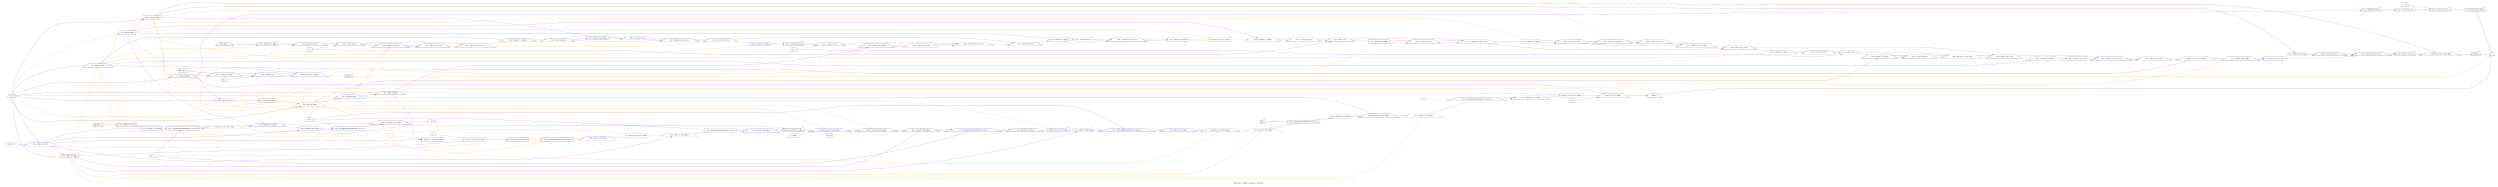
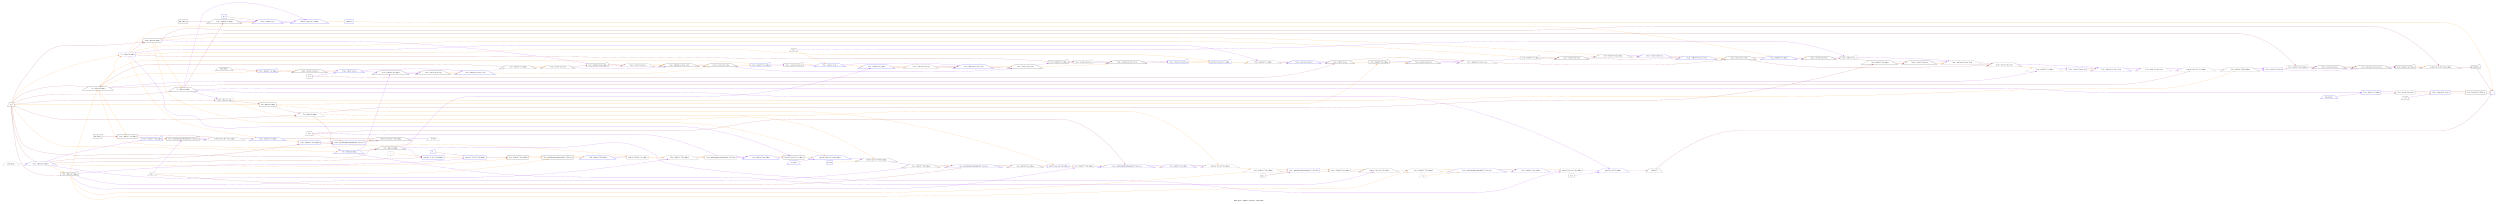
  digraph {
    compound=true
    fontname="Playfair Display"
    label="Black edges - dataflow, red edges - control flow"
    rankdir=LR
    node [color=black fontname="Playfair Display" shape=trapezium]
    edge [arrowhead=diamond color=brown fontname="Playfair Display"]
    n1 [color=blue label="  %t84 = alloca i16*, align 8"]
    n2 [label="  %t85 = alloca i16*, align 8" shape=folder]
    n3 [color=blue label="  store i16* %v, i16** %t84, align 8" shape=folder]
    n4 [label="  %t86 = load i16** %t84, align 8" shape=folder]
    n5 [color=gray40 label="  %t89 = load i16** %t84, align 8"]
    n6 [color=blue label="  %t162 = load i16** %t84, align 8" shape=folder]
    n7 [color=blue label="  %t165 = load i16** %t84, align 8" shape=folder]
    n8 [label="  %v0 = alloca i16, align 2"]
    n9 [color=blue label="  store i16* %k, i16** %t85, align 8" shape=folder]
    n10 [label="  %t92 = load i16** %t85, align 8"]
    n11 [color=gray40 label="  %t95 = load i16** %t85, align 8" shape=folder]
    n12 [color=gray40 label="  %t98 = load i16** %t85, align 8"]
    n13 [color=gray40 label="  %t101 = load i16** %t85, align 8"]
    n14 [label="  %t87 = getelementptr inbounds i16* %t86, i64 0" shape=folder]
    n15 [color=gray40 label="  %t90 = getelementptr inbounds i16* %t89, i64 1" shape=folder]
    n16 [label="  %t163 = getelementptr inbounds i16* %t162, i64 0" shape=folder]
    n17 [color=blue label="  %t166 = getelementptr inbounds i16* %t165, i64 1" shape=folder]
    n18 [color=blue label="  %v1 = alloca i16, align 2" shape=folder]
    n19 [color=gray40 label="  store i16 %t88, i16* %v0, align 2" shape=folder]
    n20 [color=blue label="  %t107 = load i16* %v0, align 2" shape=folder]
    n21 [color=blue label="  %t119 = load i16* %v0, align 2" shape=folder]
    n22 [color=gray40 label="  %t149 = load i16* %v0, align 2"]
    n23 [color=gray40 label="  store i16 %t152, i16* %v0, align 2"]
    n24 [label="  %t161 = load i16* %v0, align 2" shape=folder]
    n25 [color=blue label="  %t93 = getelementptr inbounds i16* %t92, i64 0"]
    n26 [color=blue label="  %t96 = getelementptr inbounds i16* %t95, i64 1"]
    n27 [color=blue label="  %t99 = getelementptr inbounds i16* %t98, i64 2" shape=folder]
    n28 [color=blue label="  %t102 = getelementptr inbounds i16* %t101, i64 3"]
    n29 [label="  %sum = alloca i16, align 2" shape=folder]
    n30 [label="  store i16 %t91, i16* %v1, align 2" shape=folder]
    n31 [label="  %t126 = load i16* %v1, align 2" shape=folder]
    n32 [color=blue label="  store i16 %t129, i16* %v1, align 2" shape=folder]
    n33 [color=gray40 label="  %t130 = load i16* %v1, align 2"]
    n34 [color=gray40 label="  %t136 = load i16* %v1, align 2" shape=folder]
    n35 [color=blue label="  %t142 = load i16* %v1, align 2"]
    n36 [color=blue label="  %t164 = load i16* %v1, align 2"]
    n37 [label="  %t108 = sext i16 %t107 to i32"]
    n38 [label="  %t113 = load i16* %v0, align 2"]
    n39 [label="  %t114 = sext i16 %t113 to i32"]
    n40 [label="  %t120 = sext i16 %t119 to i32" shape=folder]
    n41 [color=blue label="  %t150 = sext i16 %t149 to i32" shape=folder]
    n42 [label="  %t153 = load i16* %delta, align 2"]
    n43 [color=gray40 label="  store i16 %t161, i16* %t163, align 2"]
    n44 [label="  %i = alloca i16, align 2"]
    n45 [color=blue label="  store i16 20480, i16* %sum, align 2"]
    n46 [label="  %t115 = load i16* %sum, align 2" shape=folder]
    n47 [label="  %t138 = load i16* %sum, align 2"]
    n48 [color=gray40 label="  %t155 = load i16* %sum, align 2" shape=folder]
    n49 [color=gray40 label="  store i16 %t158, i16* %sum, align 2"]
    n50 [color=gray40 label="  %t127 = sext i16 %t126 to i32" shape=folder]
    n51 [color=blue label="  %t131 = sext i16 %t130 to i32"]
    n52 [label="  %t137 = sext i16 %t136 to i32"]
    n53 [label="  %t143 = sext i16 %t142 to i32"]
    n54 [label="  store i16 %t164, i16* %t166, align 2"]
    n55 [color=gray40 label="  %delta = alloca i16, align 2" shape=folder]
    n56 [color=blue label="  store i16 0, i16* %i, align 2"]
    n57 [color=blue label="  %t104 = load i16* %i, align 2" shape=folder]
    n58 [label="  %t159 = load i16* %i, align 2"]
    n59 [color=blue label="  store i16 %t160, i16* %i, align 2"]
    n60 [label="  store i16 2560, i16* %delta, align 2"]
    n61 [color=gray40 label="  %t116 = sext i16 %t115 to i32"]
    n62 [color=blue label="  %t139 = sext i16 %t138 to i32"]
    n63 [label="  %t156 = sext i16 %t155 to i32"]
    n64 [label="  br label %3" shape=folder]
    n65 [label="  %k0 = alloca i16, align 2" shape=folder]
    n66 [label="  br label %1"]
    n67 [color=gray40 label="  %t105 = sext i16 %t104 to i32" shape=folder]
    n68 [color=blue label="  %t160 = add i16 %t159, 1"]
    n69 [color=blue label="  br label %1" shape=folder]
    n70 [color=gray40 label="  %k1 = alloca i16, align 2"]
    n71 [color=blue label="  store i16 %t94, i16* %k0, align 2" shape=folder]
    n72 [label="  %t133 = load i16* %k0, align 2" shape=folder]
    n73 [color=blue label="  %t154 = sext i16 %t153 to i32" shape=folder]
    n74 [color=blue label="  %k2 = alloca i16, align 2"]
    n75 [color=gray40 label="  store i16 %t97, i16* %k1, align 2"]
    n76 [label="  %t145 = load i16* %k1, align 2"]
    n77 [label="  %t134 = sext i16 %t133 to i32"]
    n78 [label="  %k3 = alloca i16, align 2"]
    n79 [label="  store i16 %t100, i16* %k2, align 2"]
    n80 [label="  %t110 = load i16* %k2, align 2"]
    n81 [label="  %t146 = sext i16 %t145 to i32"]
    n82 [color=gray40 label="  store i16 %t103, i16* %k3, align 2" shape=folder]
    n83 [color=blue label="  %t122 = load i16* %k3, align 2"]
    n84 [label="  %t111 = sext i16 %t110 to i32"]
    n85 [color=gray40 label="  %t123 = sext i16 %t122 to i32"]
    n86 [color=blue label="  %t88 = load i16* %t87, align 2"]
    n87 [color=blue label="  %t91 = load i16* %t90, align 2"]
    n88 [label="  %t94 = load i16* %t93, align 2"]
    n89 [color=blue label="  %t97 = load i16* %t96, align 2"]
    n90 [color=gray40 label="  %t100 = load i16* %t99, align 2" shape=folder]
    n91 [color=blue label="  %t103 = load i16* %t102, align 2"]
    "" [color=blue]
    unk_block_1 [color=gray40]
    "i32 1"
    v [color=gray40 shape=folder]
    k [color=blue shape=folder]
    "i64 0" [color=gray40]
    "i64 1"
    "i16 20480" [color=blue]
    "i16 2560" [color=blue shape=folder]
    "i64 2" [shape=folder]
    "i64 3" [color=gray40]
    "i16 0" [shape=folder]
    n104 [color=blue label="  %t106 = icmp slt i32 %t105, 8" shape=folder]
    n105 [label="  br i1 %t106, label %2, label %4" shape=folder]
+   unk_block_2 [color=blue]
    "i32 8"
    n108 [color=blue label="  %t109 = shl i32 %t108, 4"]
    n109 [color=blue label="  %t112 = add nsw i32 %t109, %t111"]
    n110 [label="  %t118 = xor i32 %t112, %t117"]
    n111 [label="  %t125 = xor i32 %t118, %t124"]
    n112 [label="  %t117 = add nsw i32 %t114, %t116"]
    n113 [label="  %t128 = sub nsw i32 %t127, %t125"]
    n114 [color=blue label="  %t121 = ashr i32 %t120, 5"]
    n115 [color=blue label="  %t124 = add nsw i32 %t121, %t123"]
    n116 [color=blue label="  %t129 = trunc i32 %t128 to i16" shape=folder]
    n117 [label="  %t132 = shl i32 %t131, 4"]
    n118 [color=gray40 label="  %t135 = add nsw i32 %t132, %t134"]
    n119 [label="  %t141 = xor i32 %t135, %t140"]
    n120 [label="  %t148 = xor i32 %t141, %t147"]
    n121 [color=blue label="  %t140 = add nsw i32 %t137, %t139"]
    n122 [color=blue label="  %t151 = sub nsw i32 %t150, %t148"]
    n123 [color=gray40 label="  %t144 = ashr i32 %t143, 5" shape=folder]
    n124 [color=gray40 label="  %t147 = add nsw i32 %t144, %t146"]
    n125 [color=gray40 label="  %t152 = trunc i32 %t151 to i16"]
    n126 [label="  %t157 = sub nsw i32 %t156, %t154"]
    n127 [label="  %t158 = trunc i32 %t157 to i16" shape=folder]
    unk_block_3
    "i32 4" [shape=folder]
    "i32 5"
    unk_block_4 [shape=folder]
    "i16 1" [color=blue shape=folder]
    n133 [color=gray40 label="  ret void"]
    unk_block_5 [shape=folder]
    n1 -> n2 [arrowhead=vee color=darkorange weight=2]
    n1 -> n3
    n1 -> n4 [color=darkorange]
    n1 -> n5 [color=purple]
    n1 -> n6 [arrowhead=odot color=purple]
    n1 -> n7
    n2 -> n8 [arrowhead=vee color=darkorange weight=2]
    n2 -> n9 [arrowhead=vee color=purple]
    n2 -> n10 [arrowhead=odot color=purple]
    n2 -> n11 [color=purple]
    n2 -> n12 [arrowhead=odot color=darkorange]
    n2 -> n13 [color=darkorange]
    n3 -> n9 [arrowhead=odot color=darkorange weight=2]
    n4 -> n14 [arrowhead=odot color=darkorange weight=2]
    n4 -> n14 [arrowhead=vee color=darkorange]
    n5 -> n15 [arrowhead=odot weight=2]
    n5 -> n15 [arrowhead=vee color=darkorange]
    n6 -> n16 [arrowhead=odot color=darkorange weight=2]
    n6 -> n16 [arrowhead=vee]
    n7 -> n17 [weight=2]
    n7 -> n17
    n8 -> n18 [color=darkorange weight=2]
    n8 -> n19 [arrowhead=odot color=darkorange]
    n8 -> n20 [color=darkorange]
    n8 -> n21 [arrowhead=odot color=darkorange]
    n8 -> n22 [color=purple]
    n8 -> n23 [arrowhead=odot]
    n8 -> n24 [arrowhead=vee color=darkorange]
    n9 -> n4 [weight=2]
    n10 -> n25 [color=darkorange weight=2]
    n10 -> n25
    n11 -> n26 [color=purple weight=2]
    n11 -> n26 [arrowhead=vee color=darkorange]
    n12 -> n27 [arrowhead=odot weight=2]
    n12 -> n27 [color=darkorange]
    n13 -> n28 [arrowhead=odot color=darkorange weight=2]
    n13 -> n28 [arrowhead=odot color=darkorange]
    n14 -> n86 [color=darkorange weight=2]
    n14 -> n86 [color=darkorange]
    n15 -> n87 [arrowhead=vee color=purple weight=2]
    n15 -> n87 [arrowhead=vee color=purple]
    n16 -> n43 [arrowhead=vee color=purple weight=2]
    n16 -> n43 [arrowhead=odot color=purple]
    n17 -> n54 [weight=2]
    n17 -> n54 [color=darkorange]
    n18 -> n29 [arrowhead=vee weight=2]
    n18 -> n30 [color=purple]
    n18 -> n31 [arrowhead=odot]
    n18 -> n32 [arrowhead=odot color=darkorange]
    n18 -> n33 [color=purple]
    n18 -> n34 [arrowhead=odot color=darkorange]
    n18 -> n35 [arrowhead=odot color=darkorange]
    n18 -> n36 [arrowhead=vee color=darkorange]
    n19 -> n5 [color=darkorange weight=2]
    n20 -> n37 [arrowhead=vee weight=2]
    n20 -> n37 [color=darkorange]
    n21 -> n40 [arrowhead=odot weight=2]
    n21 -> n40 [arrowhead=vee color=purple]
    n22 -> n41 [arrowhead=odot color=darkorange weight=2]
    n22 -> n41 [arrowhead=vee color=purple]
    n23 -> n42 [arrowhead=odot weight=2]
    n24 -> n6 [arrowhead=odot weight=2]
    n24 -> n43 [arrowhead=odot]
    n25 -> n88 [arrowhead=odot weight=2]
    n25 -> n88 [arrowhead=vee]
    n26 -> n89 [color=darkorange weight=2]
    n26 -> n89 [arrowhead=odot color=purple]
    n27 -> n90 [arrowhead=vee weight=2]
    n27 -> n90 [arrowhead=vee color=darkorange]
    n28 -> n91 [arrowhead=vee weight=2]
    n28 -> n91
    n29 -> n44 [color=darkorange weight=2]
    n29 -> n45 [arrowhead=vee color=darkorange]
    n29 -> n46 [arrowhead=odot color=purple]
    n29 -> n47 [arrowhead=odot color=darkorange]
    n29 -> n48 [arrowhead=vee]
    n29 -> n49
    n30 -> n45 [color=darkorange weight=2]
    n31 -> n50 [arrowhead=odot weight=2]
    n31 -> n50
    n32 -> n33 [color=darkorange weight=2]
    n33 -> n51 [arrowhead=vee weight=2]
    n33 -> n51 [arrowhead=odot color=purple]
    n34 -> n52 [weight=2]
    n34 -> n52
    n35 -> n53 [arrowhead=vee color=purple weight=2]
    n35 -> n53 [arrowhead=vee color=darkorange]
    n36 -> n7 [color=darkorange weight=2]
    n36 -> n54 [arrowhead=odot]
    n37 -> n108 [arrowhead=odot color=darkorange weight=2]
    n37 -> n108 [arrowhead=vee color=purple]
    n38 -> n8 [arrowhead=vee]
    n38 -> n39 [arrowhead=odot weight=2]
    n38 -> n39 [arrowhead=vee color=darkorange]
    n39 -> n46 [arrowhead=vee weight=2]
    n39 -> n112 [arrowhead=vee color=purple]
    n40 -> n114 [arrowhead=odot color=purple weight=2]
    n40 -> n114 [arrowhead=odot color=darkorange]
    n41 -> n122 [color=darkorange weight=2]
    n41 -> n122 [arrowhead=vee]
    n42 -> n73 [arrowhead=vee color=purple weight=2]
    n42 -> n73 [color=purple]
    n43 -> n36 [arrowhead=vee weight=2]
    n44 -> n55 [color=purple weight=2]
    n44 -> n56 [arrowhead=vee color=purple]
    n44 -> n57 [color=purple]
    n44 -> n58 [arrowhead=vee]
    n44 -> n59 [color=purple]
    n45 -> n60 [color=purple weight=2]
    n46 -> n61 [arrowhead=vee weight=2]
    n46 -> n61 [arrowhead=vee]
    n47 -> n62 [weight=2]
    n47 -> n62 [arrowhead=odot color=purple]
    n48 -> n63 [arrowhead=vee weight=2]
    n48 -> n63 [arrowhead=vee color=purple]
    n49 -> n64 [arrowhead=vee weight=2]
    n50 -> n113 [arrowhead=vee color=purple weight=2]
    n50 -> n113
    n51 -> n117 [arrowhead=vee color=purple weight=2]
    n51 -> n117 [arrowhead=odot]
    n52 -> n47 [arrowhead=vee weight=2]
    n52 -> n121 [arrowhead=odot]
    n53 -> n123 [arrowhead=vee weight=2]
    n53 -> n123 [arrowhead=odot color=purple]
    n54 -> n133 [arrowhead=odot color=purple weight=2]
    n55 -> n42 [arrowhead=odot color=darkorange]
    n55 -> n60 [arrowhead=vee color=darkorange]
    n55 -> n65 [weight=2]
    n56 -> n66 [arrowhead=vee weight=2]
    n57 -> n67 [weight=2]
    n57 -> n67 [arrowhead=odot color=purple]
    n58 -> n68 [color=darkorange weight=2]
    n58 -> n68 [color=purple]
    n59 -> n69 [arrowhead=odot color=darkorange weight=2]
    n60 -> n10 [arrowhead=odot color=purple weight=2]
    n61 -> n112 [color=darkorange weight=2]
    n61 -> n112 [color=darkorange]
    n62 -> n121 [arrowhead=vee weight=2]
    n62 -> n121 [arrowhead=odot]
    n63 -> n126 [weight=2]
    n63 -> n126
    n64 -> "" [arrowhead=odot]
    n65 -> n70 [weight=2]
    n65 -> n71 [arrowhead=vee color=darkorange]
    n65 -> n72 [color=darkorange]
    n66 -> "" [arrowhead=odot]
    n67 -> n104 [color=darkorange weight=2]
    n67 -> n104 [arrowhead=odot]
    n68 -> n59 [arrowhead=odot color=purple weight=2]
    n68 -> n59 [color=purple]
    n69 -> "" [color=darkorange]
    n70 -> n74 [arrowhead=vee weight=2]
    n70 -> n75 [arrowhead=vee color=darkorange]
    n70 -> n76 [arrowhead=vee]
    n71 -> n11 [arrowhead=vee color=darkorange weight=2]
    n72 -> n77 [color=darkorange weight=2]
    n72 -> n77 [arrowhead=vee color=purple]
    n73 -> n48 [arrowhead=odot color=darkorange weight=2]
    n73 -> n126 [arrowhead=odot color=purple]
    n74 -> n78 [weight=2]
    n74 -> n79 [arrowhead=vee color=purple]
    n74 -> n80 [arrowhead=vee color=purple]
    n75 -> n12 [color=darkorange weight=2]
    n76 -> n81 [weight=2]
    n76 -> n81 [arrowhead=vee]
    n77 -> n118 [color=purple weight=2]
    n77 -> n118 [arrowhead=odot color=purple]
    n78 -> n3 [color=purple weight=2]
    n78 -> n82 [arrowhead=vee color=purple]
    n78 -> n83 [color=purple]
    n79 -> n13 [weight=2]
    n80 -> n84 [color=purple weight=2]
    n80 -> n84 [color=purple]
    n81 -> n124 [color=darkorange weight=2]
    n81 -> n124 [color=purple]
    n82 -> n56 [arrowhead=odot color=purple weight=2]
    n83 -> n85 [arrowhead=odot weight=2]
    n83 -> n85 [arrowhead=odot color=darkorange]
    n84 -> n109 [color=darkorange weight=2]
    n84 -> n109 [arrowhead=vee color=darkorange]
    n85 -> n115 [weight=2]
    n85 -> n115
    n86 -> n19 [arrowhead=odot color=purple weight=2]
    n86 -> n19 [arrowhead=vee color=darkorange]
    n87 -> n30 [arrowhead=odot color=purple weight=2]
    n87 -> n30 [color=darkorange]
    n88 -> n71 [arrowhead=odot color=purple weight=2]
    n88 -> n71 [arrowhead=odot color=darkorange]
    n89 -> n75 [arrowhead=vee color=purple weight=2]
    n89 -> n75 [arrowhead=odot]
    n90 -> n79 [arrowhead=odot weight=2]
    n90 -> n79 [arrowhead=vee color=darkorange]
    n91 -> n82 [arrowhead=odot color=purple weight=2]
    n91 -> n82 [arrowhead=vee color=darkorange]
    unk_block_1 -> n1 [arrowhead=vee color=purple]
    "i32 1" -> n1 [arrowhead=odot]
    "i32 1" -> n2 [arrowhead=odot]
    "i32 1" -> n8 [arrowhead=odot]
    "i32 1" -> n18 [color=darkorange]
    "i32 1" -> n29 [arrowhead=vee]
    "i32 1" -> n44 [arrowhead=odot]
    "i32 1" -> n55
    "i32 1" -> n65 [arrowhead=odot color=darkorange]
    "i32 1" -> n70
    "i32 1" -> n74 [arrowhead=vee color=darkorange]
    "i32 1" -> n78 [arrowhead=odot]
    v -> n3 [arrowhead=odot color=darkorange]
    k -> n9 [arrowhead=odot]
    "i64 0" -> n14 [arrowhead=vee color=darkorange]
    "i64 0" -> n16 [color=purple]
    "i64 0" -> n25 [arrowhead=odot]
    "i64 1" -> n15 [arrowhead=odot color=purple]
    "i64 1" -> n17 [arrowhead=vee color=darkorange]
    "i64 1" -> n26 [arrowhead=vee]
    "i16 20480" -> n45 [arrowhead=vee color=purple]
    "i16 2560" -> n60 [arrowhead=vee color=darkorange]
    "i64 2" -> n27 [arrowhead=vee]
    "i64 3" -> n28 [arrowhead=vee color=darkorange]
    "i16 0" -> n56 [color=purple]
    n104 -> n105 [arrowhead=odot color=darkorange weight=2]
    n104 -> n105 [arrowhead=odot]
    n105 -> "" [arrowhead=odot color=purple]
    n105 -> "" [arrowhead=vee color=darkorange]
+   unk_block_2 -> n57 [arrowhead=odot color=purple]
    "i32 8" -> n104 [arrowhead=odot color=purple]
    n108 -> n80 [color=purple weight=2]
    n108 -> n109 [color=purple]
    n109 -> n38 [arrowhead=odot weight=2]
    n109 -> n110 [arrowhead=odot color=darkorange]
    n110 -> n21 [arrowhead=vee color=darkorange weight=2]
    n110 -> n111 [color=purple]
    n111 -> n31 [color=purple weight=2]
    n111 -> n113 [color=darkorange]
    n112 -> n110 [arrowhead=odot weight=2]
    n112 -> n110 [arrowhead=vee color=darkorange]
    n113 -> n116 [arrowhead=odot weight=2]
    n113 -> n116 [color=purple]
    n114 -> n83 [color=darkorange weight=2]
    n114 -> n115 [arrowhead=odot color=purple]
    n115 -> n111 [arrowhead=odot weight=2]
    n115 -> n111 [color=darkorange]
    n116 -> n32 [arrowhead=odot color=darkorange weight=2]
    n116 -> n32 [arrowhead=vee color=darkorange]
    n117 -> n72 [arrowhead=odot color=darkorange weight=2]
    n117 -> n118
    n118 -> n34 [arrowhead=odot color=purple weight=2]
    n118 -> n119 [arrowhead=vee]
    n119 -> n35 [arrowhead=odot weight=2]
    n119 -> n120
    n120 -> n22 [color=darkorange weight=2]
    n120 -> n122 [color=purple]
    n121 -> n119 [arrowhead=vee color=darkorange weight=2]
    n121 -> n119 [arrowhead=odot color=darkorange]
    n122 -> n125 [arrowhead=vee color=purple weight=2]
    n122 -> n125 [arrowhead=vee color=purple]
    n123 -> n76 [arrowhead=odot weight=2]
    n123 -> n124 [arrowhead=vee color=purple]
    n124 -> n120 [arrowhead=odot weight=2]
    n124 -> n120 [arrowhead=vee]
    n125 -> n23 [arrowhead=vee color=purple weight=2]
    n125 -> n23 [arrowhead=odot color=purple]
    n126 -> n127 [color=purple weight=2]
    n126 -> n127
    n127 -> n49 [arrowhead=vee weight=2]
    n127 -> n49 [arrowhead=vee color=darkorange]
    unk_block_3 -> n20 [arrowhead=vee]
    "i32 4" -> n108 [arrowhead=odot color=purple]
    "i32 4" -> n117 [arrowhead=vee]
    "i32 5" -> n114 [arrowhead=vee color=darkorange]
    "i32 5" -> n123 [color=purple]
    unk_block_4 -> n58 [arrowhead=odot]
    "i16 1" -> n68
    unk_block_5 -> n24
  }
